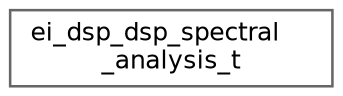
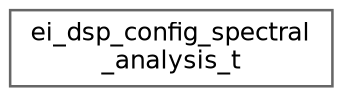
  digraph {
    rankdir=LR
-   n1 [color=grey40 fillcolor=white fontname=Helvetica fontsize=10 height=0.2 label="ei_dsp_dsp_spectral\l_analysis_t" shape=box style=filled width=0.4]
+   n1 [color=grey40 fillcolor=white fontname=Helvetica fontsize=10 height=0.2 label="ei_dsp_config_spectral\l_analysis_t" shape=box style=filled width=0.4]
  }
